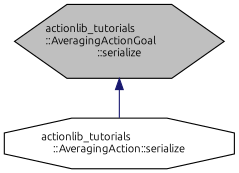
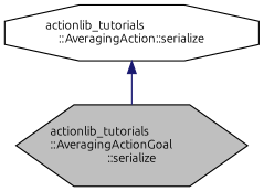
  digraph {
    rankdir=TB
    fontname=Ubuntu
    node [color=black fontname=Ubuntu fontsize=10 style=filled]
    n1 [fillcolor=grey75 fontcolor=black height=0.2 label="actionlib_tutorials\l::AveragingActionGoal\l::serialize" shape=hexagon width=0.4]
    n2 [fillcolor=white height=0.2 label="actionlib_tutorials\l::AveragingAction::serialize" shape=octagon width=0.4]
-   n1 -> n2 [color=midnightblue dir=back fontname=Ubuntu fontsize=10 labelfontname=Helvetica labelfontsize=10 style=solid]
+   n2 -> n1 [color=midnightblue dir=back fontname=Ubuntu fontsize=10 labelfontname=Helvetica labelfontsize=10 style=solid]
  }
